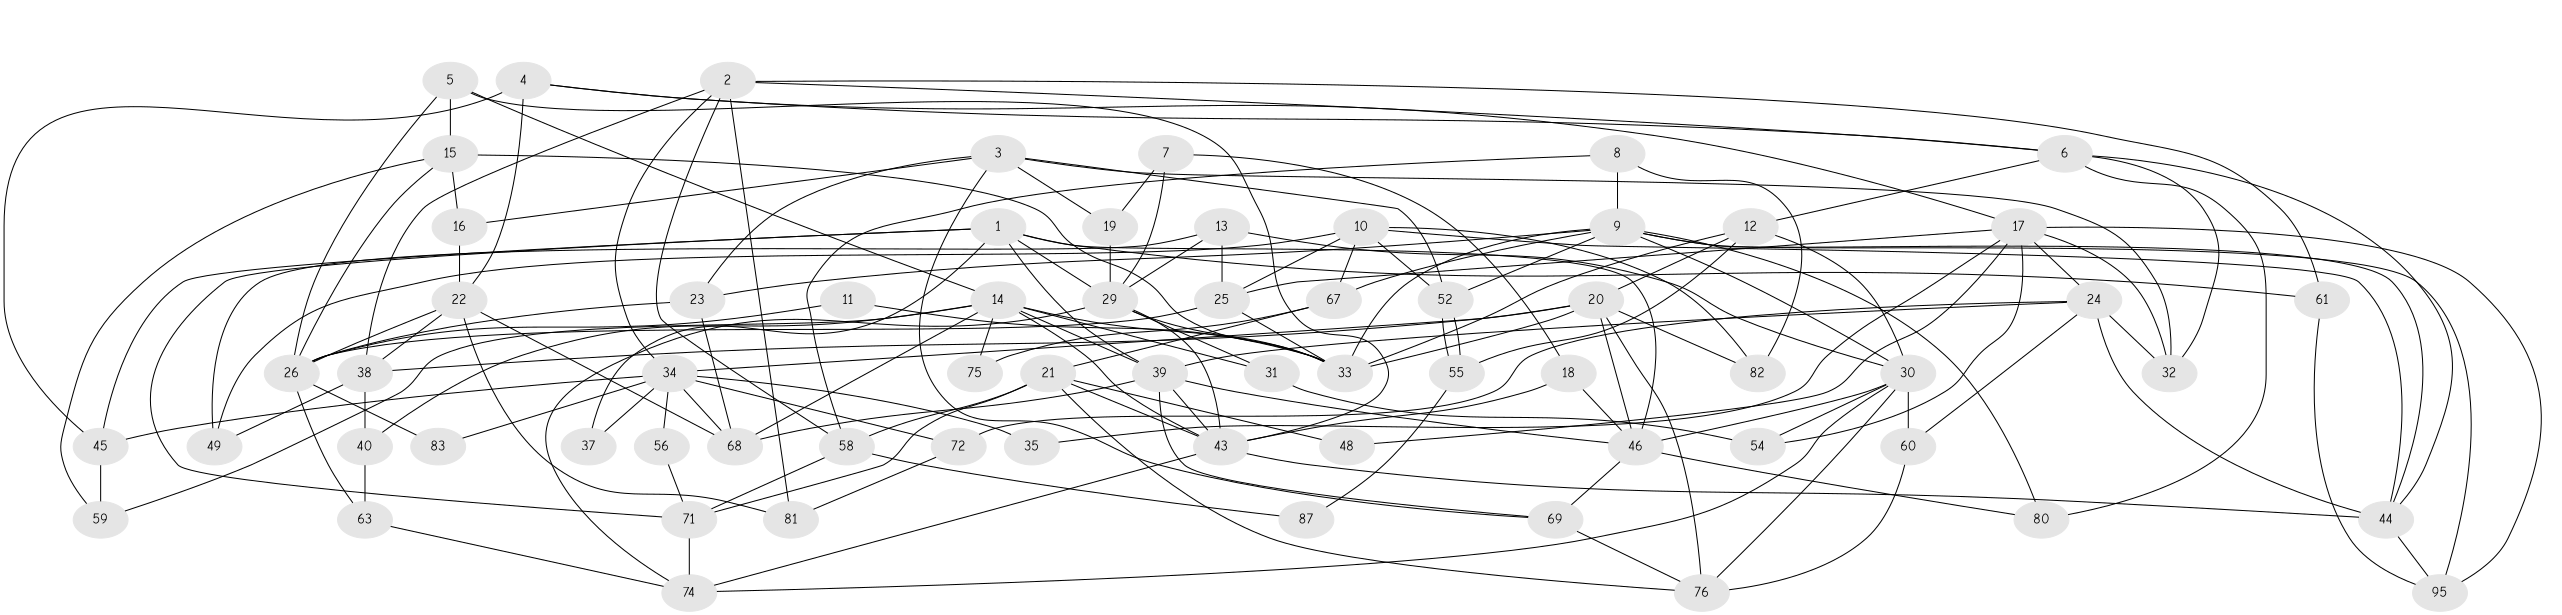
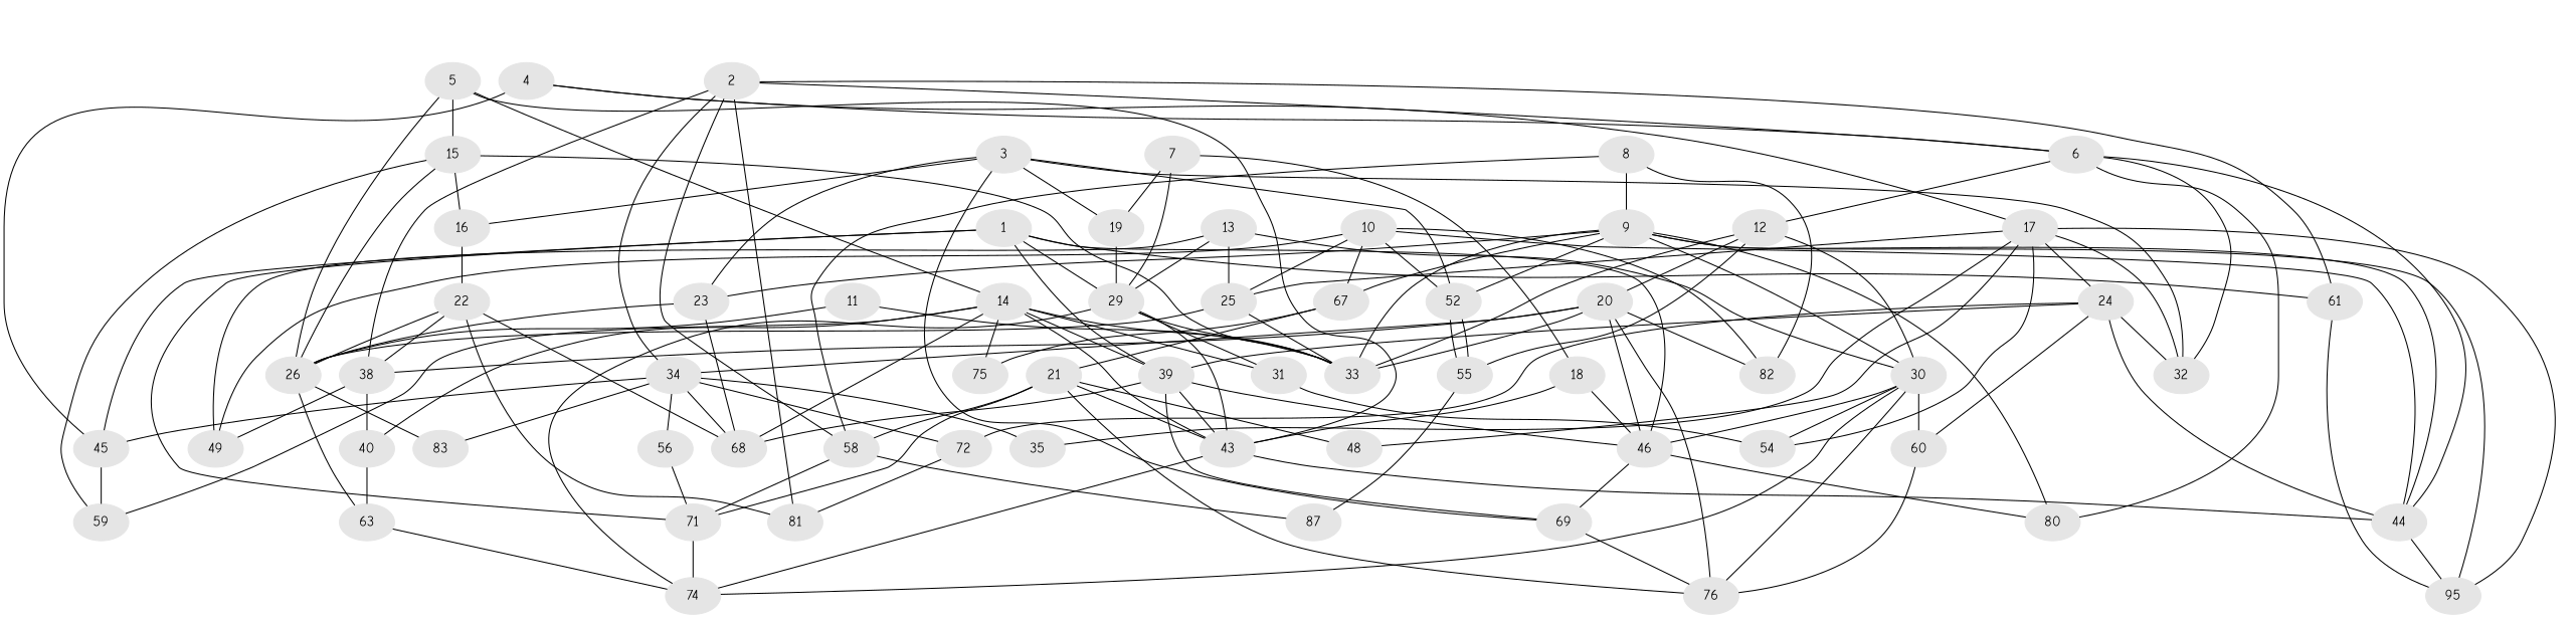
  graph {
    fontname="Comic Neue"
    node [color=gray90 fontname="Comic Neue" style=filled]
    edge [fontname="Comic Neue"]
    1 [super="+42"]
    29 [super="+86"]
-   37
    39 [super="+47"]
    45 [super="+57"]
    46 [super="+78"]
    61
    71 [super="+92"]
    43 [super="+77"]
    33 [super="+73"]
    31
    74
    69 [super="+85"]
    68 [super="+96"]
    59
    80
    95
    2 [super="+90"]
    6 [super="+93"]
    34 [super="+41"]
    38 [super="+83"]
    58 [super="+66"]
    81
    32
    12 [super="+36"]
    44 [super="+51"]
    35
    72
    n29 [label=83]
    56
    49
    40
    87
    3 [super="+79"]
    16
    19
    23
    52
    22 [super="+64"]
    26 [super="+89"]
    55
    76
    4
    17 [super="+70"]
    25 [super="+62"]
    24 [super="+27"]
    48
    54
    14 [super="+84"]
    75
    5
    15
    63 [super="+91"]
    30 [super="+88"]
    20 [super="+50"]
    7
    18
    9 [super="+28"]
    67
    8
    82
    60
    21 [super="+94"]
    10
    11
    13
    1 -- 29
-   1 -- 37
    1 -- 39
    1 -- 45
    1 -- 46
    1 -- 61
    1 -- 71
    29 -- 43
    29 -- 33
    29 -- 31
    29 -- 74
    39 -- 46
    39 -- 43
    39 -- 69
    39 -- 68
    45 -- 59
    46 -- 69
    46 -- 80
    61 -- 95
    71 -- 74
    43 -- 74
    43 -- 44
    31 -- 54
    69 -- 76
    2 -- 61
    2 -- 6
    2 -- 34
    2 -- 38
    2 -- 58
    2 -- 81
    6 -- 80
    6 -- 32
    6 -- 12
    6 -- 44
-   34 -- 37
    34 -- 45
    34 -- 68
    34 -- 35
    34 -- 72
    34 -- n29
    34 -- 56
    38 -- 49
    38 -- 40
    58 -- 71
    58 -- 87
    12 -- 33
    12 -- 55
    12 -- 30
    12 -- 20
    44 -- 95
    72 -- 81
    56 -- 71
    40 -- 63
    3 -- 69
    3 -- 32
    3 -- 16
    3 -- 19
    3 -- 23
    3 -- 52
    16 -- 22
    19 -- 29
    23 -- 68
    23 -- 26
    52 -- 55
    52 -- 55
    22 -- 68
    22 -- 38
    22 -- 81
    22 -- 26
    26 -- n29
    26 -- 63
    55 -- 87
    4 -- 45 [weight=2]
    4 -- 6
-   4 -- 22
    4 -- 17
    17 -- 95
    17 -- 32
    17 -- 35
    17 -- 25
    17 -- 24
    17 -- 48
    17 -- 54
    25 -- 33
    25 -- 26
    24 -- 39
    24 -- 32
    24 -- 44
    24 -- 72
    24 -- 60
    14 -- 39
    14 -- 43
    14 -- 33
    14 -- 31
    14 -- 68
    14 -- 59
    14 -- 40
    14 -- 75
    5 -- 43
    5 -- 26
    5 -- 14
    5 -- 15
    15 -- 33
    15 -- 59
    15 -- 16
    15 -- 26
    63 -- 74
    30 -- 46 [weight=2]
    30 -- 74
    30 -- 76
    30 -- 54
    30 -- 60
    20 -- 46
    20 -- 33
    20 -- 34
    20 -- 38
    20 -- 76
    20 -- 82
    7 -- 29
    7 -- 19
    7 -- 18
    18 -- 46
    18 -- 43
    9 -- 33
    9 -- 80
    9 -- 95
    9 -- 44
    9 -- 23
    9 -- 52
    9 -- 30
    9 -- 67
    67 -- 75
    67 -- 21
    8 -- 58
    8 -- 9
    8 -- 82
    60 -- 76
    21 -- 71
    21 -- 43
    21 -- 58
    21 -- 76
    21 -- 48
    10 -- 44
    10 -- 49
    10 -- 52
    10 -- 25
    10 -- 67
    10 -- 82
    11 -- 33
    11 -- 26
    13 -- 29
    13 -- 49
    13 -- 25
    13 -- 30
  }
